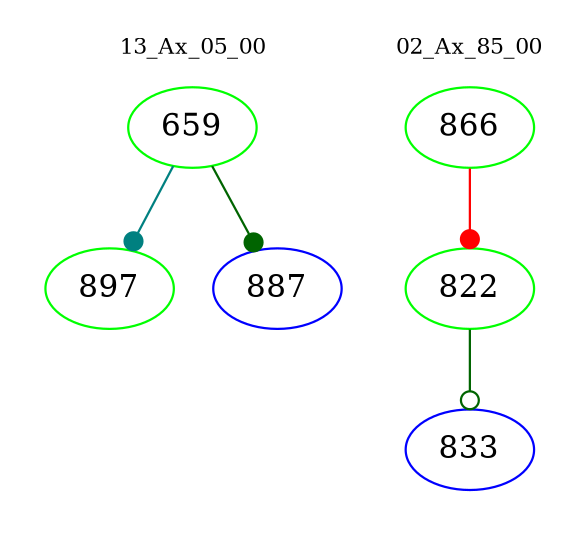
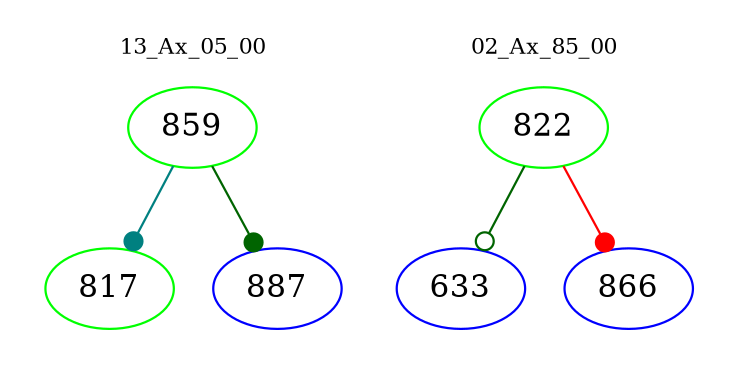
  digraph {
    node [color=green]
    edge [arrowhead=dot color=darkgreen]
-   n1 [label=659]
-   n2 [label=897]
+   n1 [label=859]
+   n2 [label=817]
    n3 [color=blue label=887]
    n4 [label=822]
-   n5 [color=blue label=833]
-   n6 [label=866]
+   n5 [color=blue label=633]
+   n6 [color=blue label=866]
    subgraph cluster_1 {
      color=white
      fontsize=10
      label="13_Ax_05_00"
      n1
      n2
      n3
    }
    subgraph cluster_2 {
      color=white
      fontsize=10
      label="02_Ax_85_00"
      n4
      n5
      n6
    }
    n1 -> n2 [color=teal]
    n1 -> n3
    n4 -> n5 [arrowhead=odot]
-   n6 -> n4 [color=red]
+   n4 -> n6 [color=red]
  }
